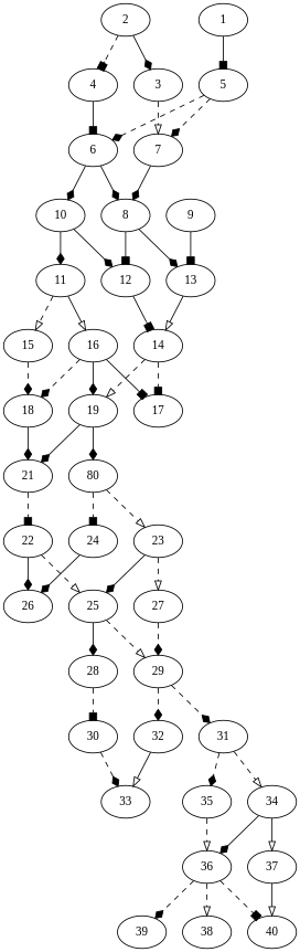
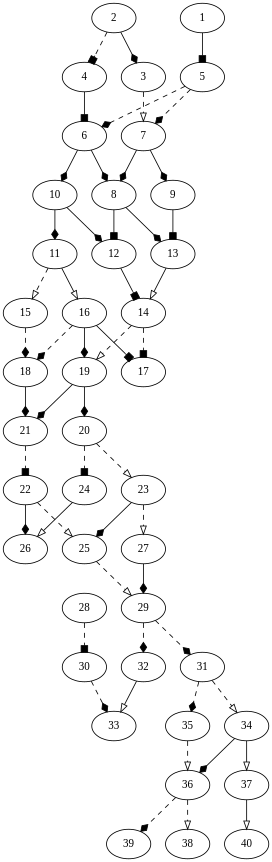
  digraph {
    fontname="Liberation Serif"
    node [alpha=0.16 fontname="Liberation Serif"]
    edge [arrowhead=diamond fontname="Liberation Serif" style=solid]
    1 [expect_size=24569856]
    5 [alpha=0.12 expect_size=20338688]
    7 [alpha=0.08 expect_size=28637184]
    6 [alpha=0.09 expect_size=27437056]
    8 [alpha=0.15 expect_size=24083456]
    9 [alpha=0.18 expect_size=50280448]
    10 [alpha=0.02 expect_size=46276608]
    2 [alpha=0.06 expect_size=37262336]
    3 [alpha=0.11 expect_size=49714176]
    4 [alpha=0.14 expect_size=14934016]
    12 [alpha=0.06 expect_size=13542400]
    13 [expect_size=27646976]
    11 [alpha=0.07 expect_size=22851584]
    14 [alpha=0.04 expect_size=6695936]
    15 [alpha=0.09 expect_size=39936000]
    16 [alpha=0.20 expect_size=20927488]
    17 [alpha=0.08 expect_size=41567232]
    19 [alpha=0.15 expect_size=48349184]
    18 [alpha=0.14 expect_size=12843008]
    21 [alpha=0.17 expect_size=46773248]
-   20 [alpha=0.12 expect_size=42570752 label=80]
+   20 [alpha=0.12 expect_size=42570752]
    22 [expect_size=16961536]
    23 [alpha=0.13 expect_size=30709760]
    24 [alpha=0.15 expect_size=22093824]
    25 [alpha=0.03 expect_size=31860736]
    26 [alpha=0.00 expect_size=51993600]
    27 [alpha=0.07 expect_size=51026944]
    28 [alpha=0.03 expect_size=21706752]
    29 [alpha=0.17 expect_size=8125440]
    30 [alpha=0.09 expect_size=43275264]
    31 [alpha=0.08 expect_size=23930880]
    32 [alpha=0.11 expect_size=16606208]
    33 [alpha=0.03 expect_size=6134784]
    34 [expect_size=36987904]
    35 [alpha=0.04 expect_size=24487936]
    36 [alpha=0.18 expect_size=30914560]
    37 [alpha=0.08 expect_size=31277056]
    38 [alpha=0.01 expect_size=48971776]
    39 [alpha=0.12 expect_size=8466432]
    40 [alpha=0.19 expect_size=49172480]
    1 -> 5 [arrowhead=box]
    5 -> 7 [style=dashed]
    5 -> 6 [style=dashed]
    7 -> 8
+   7 -> 9
    6 -> 8
    6 -> 10
    8 -> 12 [arrowhead=box]
    8 -> 13
    9 -> 13 [arrowhead=box]
    10 -> 12
    10 -> 11
    2 -> 3
    2 -> 4 [arrowhead=box style=dashed]
    3 -> 7 [arrowhead=onormal style=dashed]
    4 -> 6 [arrowhead=box]
    12 -> 14 [arrowhead=box]
    13 -> 14 [arrowhead=onormal]
    11 -> 15 [arrowhead=onormal style=dashed]
    11 -> 16 [arrowhead=onormal]
    14 -> 17 [arrowhead=box style=dashed]
    14 -> 19 [arrowhead=onormal style=dashed]
    15 -> 18 [style=dashed]
    16 -> 17 [arrowhead=box]
    16 -> 19
    16 -> 18 [style=dashed]
    19 -> 21
    19 -> 20
    18 -> 21
    21 -> 22 [arrowhead=box style=dashed]
    20 -> 23 [arrowhead=onormal style=dashed]
    20 -> 24 [arrowhead=box style=dashed]
    22 -> 25 [arrowhead=onormal style=dashed]
    22 -> 26
    23 -> 25
    23 -> 27 [arrowhead=onormal style=dashed]
-   24 -> 26
-   25 -> 28
+   24 -> 26 [arrowhead=onormal]
    25 -> 29 [arrowhead=onormal style=dashed]
-   27 -> 29 [style=dashed]
+   27 -> 29
    28 -> 30 [arrowhead=box style=dashed]
    29 -> 31 [style=dashed]
    29 -> 32 [style=dashed]
    30 -> 33 [style=dashed]
    31 -> 34 [arrowhead=onormal style=dashed]
    31 -> 35 [style=dashed]
    32 -> 33 [arrowhead=onormal]
    34 -> 36
    34 -> 37 [arrowhead=onormal]
    35 -> 36 [arrowhead=onormal style=dashed]
    36 -> 38 [arrowhead=onormal style=dashed]
    36 -> 39 [style=dashed]
-   36 -> 40 [arrowhead=box style=dashed]
    37 -> 40 [arrowhead=onormal]
  }
